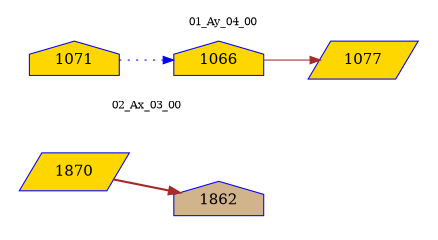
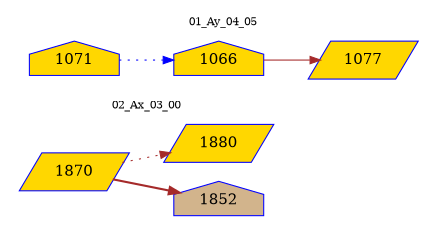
  digraph {
    rankdir=LR
    node [color=blue fillcolor=gold shape=parallelogram style=filled]
    edge [color=brown style=dotted]
    n1 [label=1870]
-   n2 [fillcolor=tan label=1862 shape=house]
+   n2 [fillcolor=tan label=1852 shape=house]
+   n3 [label=1880]
    n4 [label=1071 shape=house]
    n5 [label=1066 shape=house]
    n6 [label=1077]
    subgraph cluster_1 {
      color=white
      fontsize=10
      label="02_Ax_03_00"
      n1
      n2
+     n3
    }
    subgraph cluster_2 {
      color=white
      fontsize=10
-     label="01_Ay_04_00"
+     label="01_Ay_04_05"
      n4
      n5
      n6
    }
    n1 -> n2 [style=bold]
+   n1 -> n3
    n4 -> n5 [color=blue]
    n5 -> n6 [style=solid]
  }
